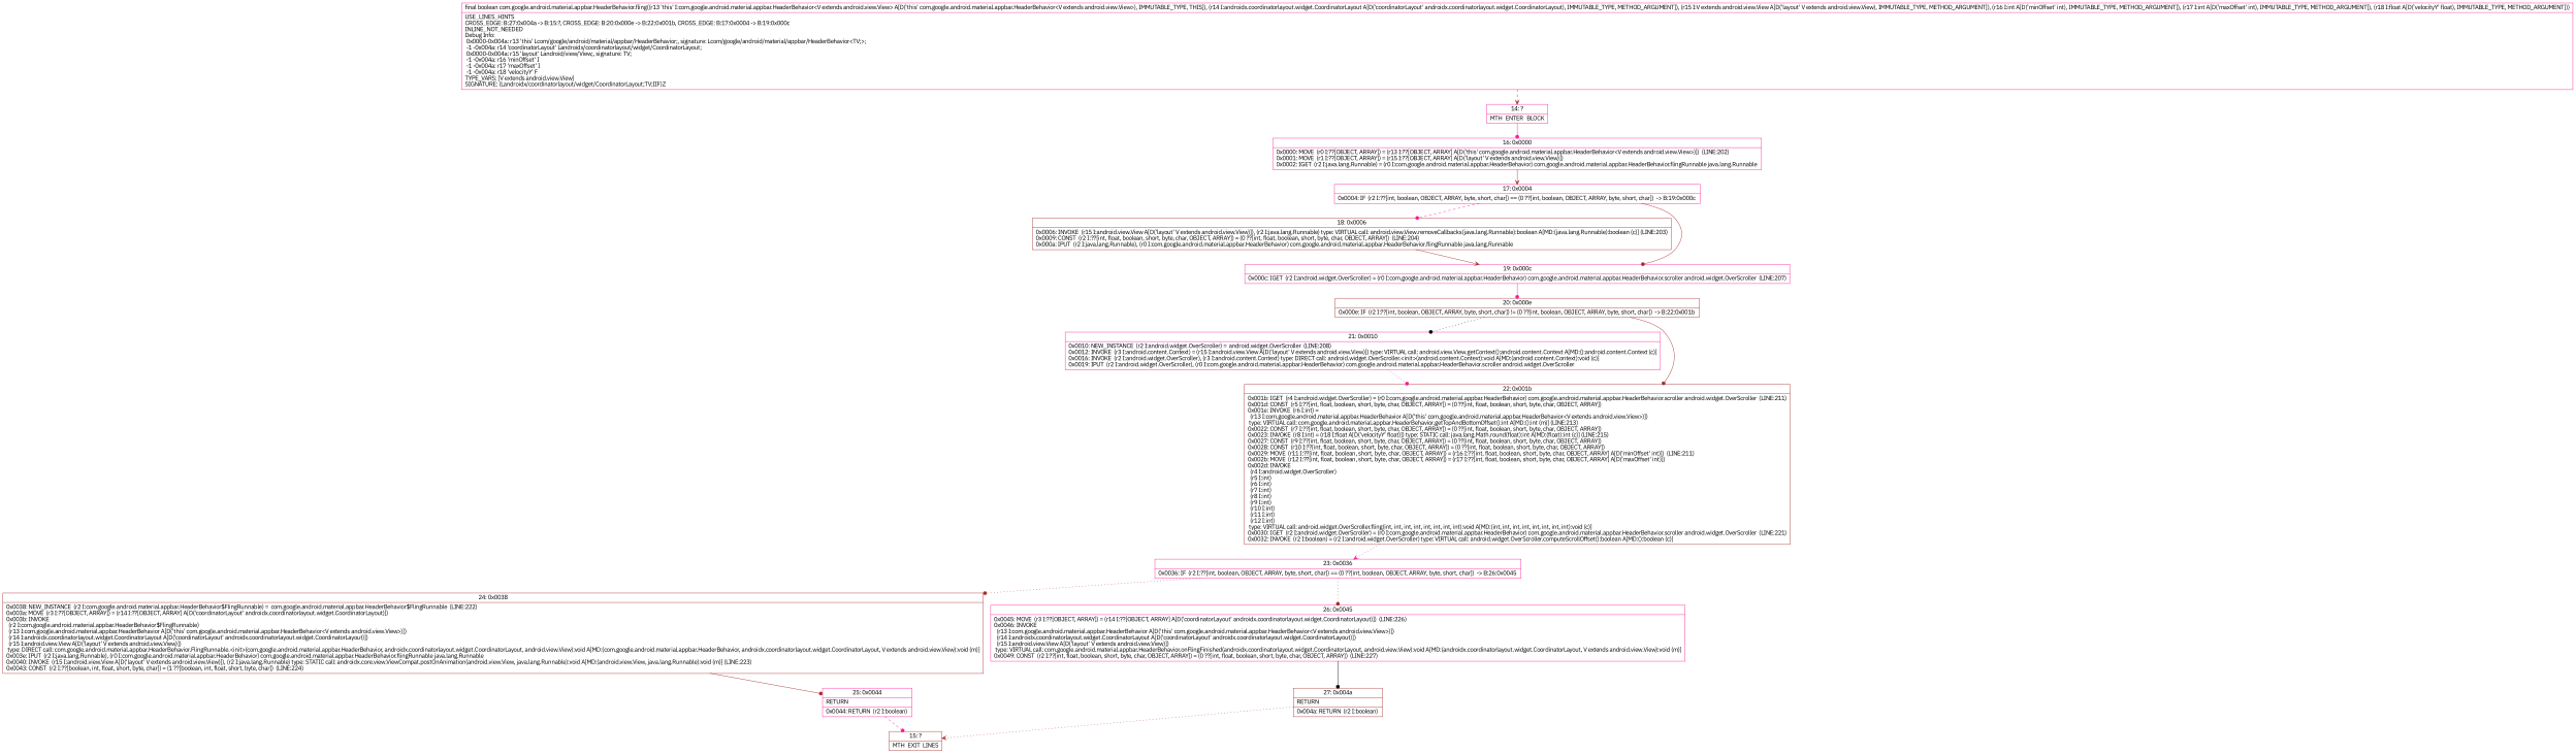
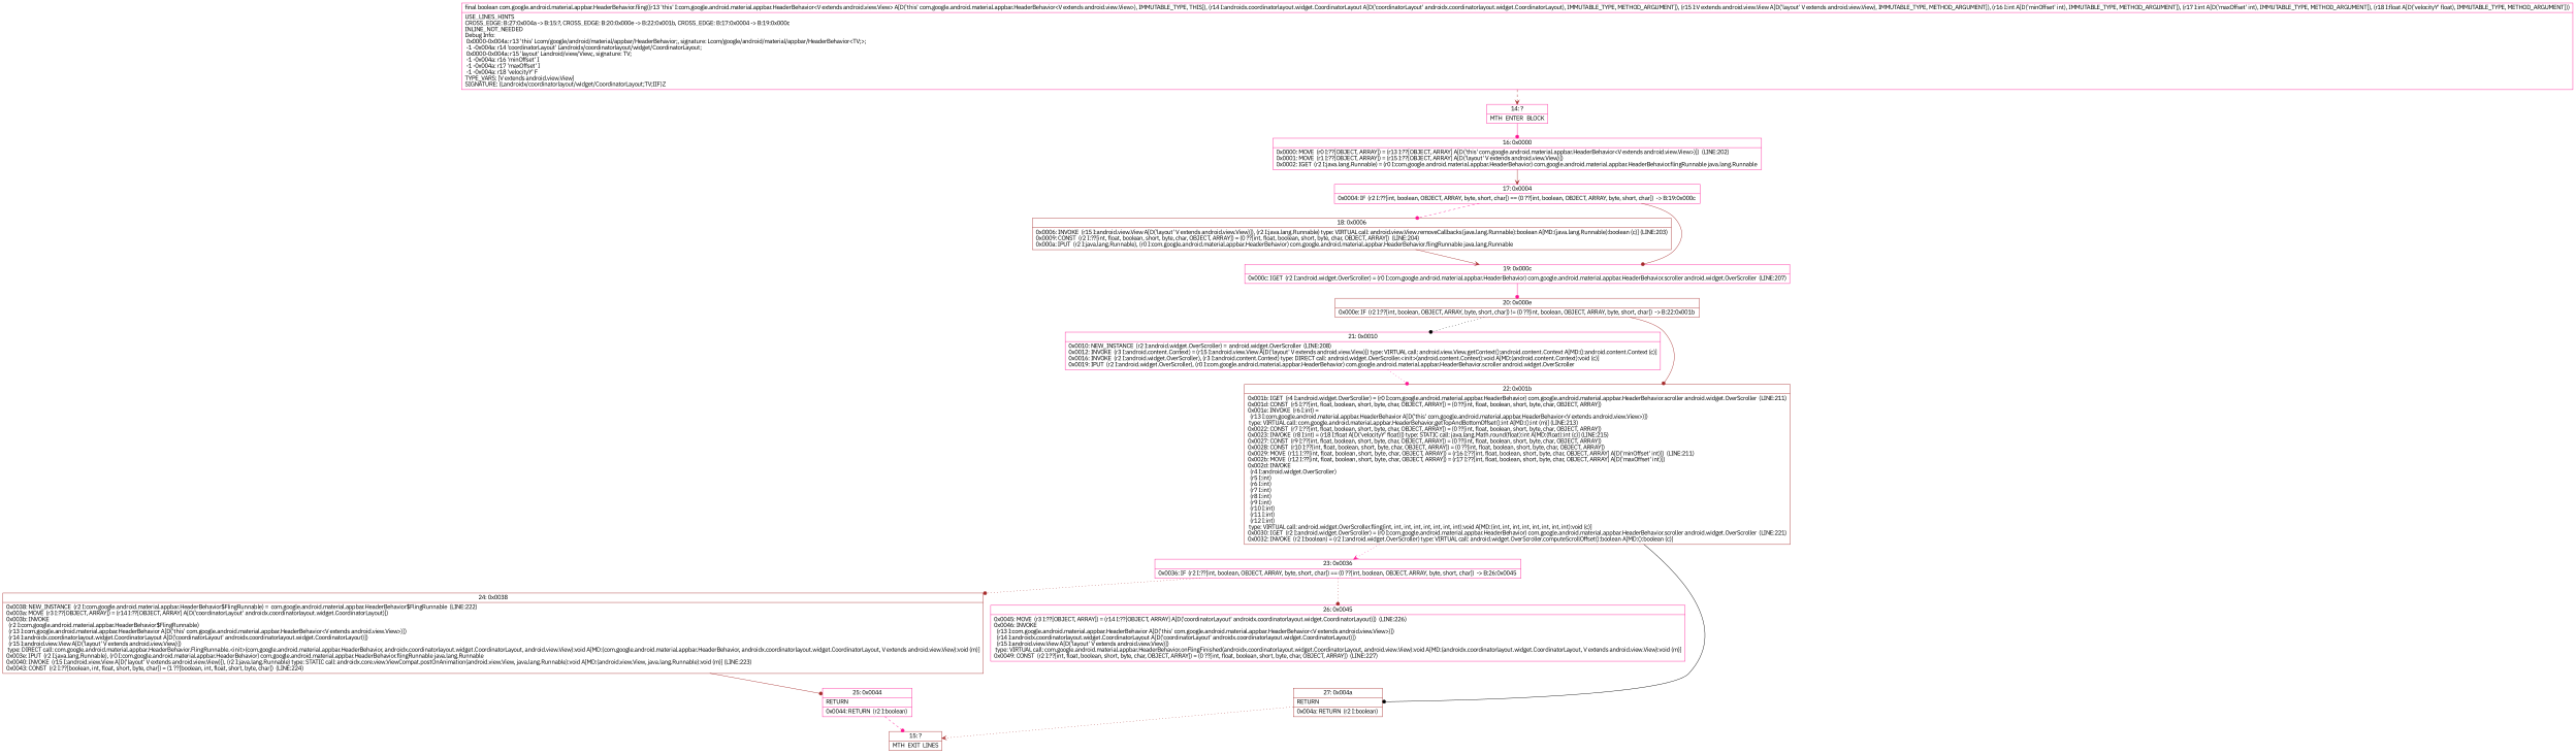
  digraph {
    fontname="IBM Plex Sans"
    node [color=deeppink fontname="IBM Plex Sans" shape=record]
    edge [arrowhead=dot color=brown fontname="IBM Plex Sans" style=solid]
    n1 [label="{14\:\ ?|MTH_ENTER_BLOCK\l}"]
    n2 [label="{16\:\ 0x0000|0x0000: MOVE  (r0 I:??[OBJECT, ARRAY]) = (r13 I:??[OBJECT, ARRAY] A[D('this' com.google.android.material.appbar.HeaderBehavior\<V extends android.view.View\>)])  (LINE:202)\l0x0001: MOVE  (r1 I:??[OBJECT, ARRAY]) = (r15 I:??[OBJECT, ARRAY] A[D('layout' V extends android.view.View)]) \l0x0002: IGET  (r2 I:java.lang.Runnable) = (r0 I:com.google.android.material.appbar.HeaderBehavior) com.google.android.material.appbar.HeaderBehavior.flingRunnable java.lang.Runnable \l}"]
    n3 [label="{17\:\ 0x0004|0x0004: IF  (r2 I:??[int, boolean, OBJECT, ARRAY, byte, short, char]) == (0 ??[int, boolean, OBJECT, ARRAY, byte, short, char])  \-\> B:19:0x000c \l}"]
    n4 [color=brown label="{18\:\ 0x0006|0x0006: INVOKE  (r15 I:android.view.View A[D('layout' V extends android.view.View)]), (r2 I:java.lang.Runnable) type: VIRTUAL call: android.view.View.removeCallbacks(java.lang.Runnable):boolean A[MD:(java.lang.Runnable):boolean (c)] (LINE:203)\l0x0009: CONST  (r2 I:??[int, float, boolean, short, byte, char, OBJECT, ARRAY]) = (0 ??[int, float, boolean, short, byte, char, OBJECT, ARRAY])  (LINE:204)\l0x000a: IPUT  (r2 I:java.lang.Runnable), (r0 I:com.google.android.material.appbar.HeaderBehavior) com.google.android.material.appbar.HeaderBehavior.flingRunnable java.lang.Runnable \l}"]
    n5 [label="{19\:\ 0x000c|0x000c: IGET  (r2 I:android.widget.OverScroller) = (r0 I:com.google.android.material.appbar.HeaderBehavior) com.google.android.material.appbar.HeaderBehavior.scroller android.widget.OverScroller  (LINE:207)\l}"]
    n6 [color=brown label="{20\:\ 0x000e|0x000e: IF  (r2 I:??[int, boolean, OBJECT, ARRAY, byte, short, char]) != (0 ??[int, boolean, OBJECT, ARRAY, byte, short, char])  \-\> B:22:0x001b \l}"]
    n7 [label="{21\:\ 0x0010|0x0010: NEW_INSTANCE  (r2 I:android.widget.OverScroller) =  android.widget.OverScroller  (LINE:208)\l0x0012: INVOKE  (r3 I:android.content.Context) = (r15 I:android.view.View A[D('layout' V extends android.view.View)]) type: VIRTUAL call: android.view.View.getContext():android.content.Context A[MD:():android.content.Context (c)]\l0x0016: INVOKE  (r2 I:android.widget.OverScroller), (r3 I:android.content.Context) type: DIRECT call: android.widget.OverScroller.\<init\>(android.content.Context):void A[MD:(android.content.Context):void (c)]\l0x0019: IPUT  (r2 I:android.widget.OverScroller), (r0 I:com.google.android.material.appbar.HeaderBehavior) com.google.android.material.appbar.HeaderBehavior.scroller android.widget.OverScroller \l}"]
    n8 [color=brown label="{22\:\ 0x001b|0x001b: IGET  (r4 I:android.widget.OverScroller) = (r0 I:com.google.android.material.appbar.HeaderBehavior) com.google.android.material.appbar.HeaderBehavior.scroller android.widget.OverScroller  (LINE:211)\l0x001d: CONST  (r5 I:??[int, float, boolean, short, byte, char, OBJECT, ARRAY]) = (0 ??[int, float, boolean, short, byte, char, OBJECT, ARRAY]) \l0x001e: INVOKE  (r6 I:int) = \l  (r13 I:com.google.android.material.appbar.HeaderBehavior A[D('this' com.google.android.material.appbar.HeaderBehavior\<V extends android.view.View\>)])\l type: VIRTUAL call: com.google.android.material.appbar.HeaderBehavior.getTopAndBottomOffset():int A[MD:():int (m)] (LINE:213)\l0x0022: CONST  (r7 I:??[int, float, boolean, short, byte, char, OBJECT, ARRAY]) = (0 ??[int, float, boolean, short, byte, char, OBJECT, ARRAY]) \l0x0023: INVOKE  (r8 I:int) = (r18 I:float A[D('velocityY' float)]) type: STATIC call: java.lang.Math.round(float):int A[MD:(float):int (c)] (LINE:215)\l0x0027: CONST  (r9 I:??[int, float, boolean, short, byte, char, OBJECT, ARRAY]) = (0 ??[int, float, boolean, short, byte, char, OBJECT, ARRAY]) \l0x0028: CONST  (r10 I:??[int, float, boolean, short, byte, char, OBJECT, ARRAY]) = (0 ??[int, float, boolean, short, byte, char, OBJECT, ARRAY]) \l0x0029: MOVE  (r11 I:??[int, float, boolean, short, byte, char, OBJECT, ARRAY]) = (r16 I:??[int, float, boolean, short, byte, char, OBJECT, ARRAY] A[D('minOffset' int)])  (LINE:211)\l0x002b: MOVE  (r12 I:??[int, float, boolean, short, byte, char, OBJECT, ARRAY]) = (r17 I:??[int, float, boolean, short, byte, char, OBJECT, ARRAY] A[D('maxOffset' int)]) \l0x002d: INVOKE  \l  (r4 I:android.widget.OverScroller)\l  (r5 I:int)\l  (r6 I:int)\l  (r7 I:int)\l  (r8 I:int)\l  (r9 I:int)\l  (r10 I:int)\l  (r11 I:int)\l  (r12 I:int)\l type: VIRTUAL call: android.widget.OverScroller.fling(int, int, int, int, int, int, int, int):void A[MD:(int, int, int, int, int, int, int, int):void (c)]\l0x0030: IGET  (r2 I:android.widget.OverScroller) = (r0 I:com.google.android.material.appbar.HeaderBehavior) com.google.android.material.appbar.HeaderBehavior.scroller android.widget.OverScroller  (LINE:221)\l0x0032: INVOKE  (r2 I:boolean) = (r2 I:android.widget.OverScroller) type: VIRTUAL call: android.widget.OverScroller.computeScrollOffset():boolean A[MD:():boolean (c)]\l}"]
    n9 [label="{23\:\ 0x0036|0x0036: IF  (r2 I:??[int, boolean, OBJECT, ARRAY, byte, short, char]) == (0 ??[int, boolean, OBJECT, ARRAY, byte, short, char])  \-\> B:26:0x0045 \l}"]
    n10 [color=brown label="{24\:\ 0x0038|0x0038: NEW_INSTANCE  (r2 I:com.google.android.material.appbar.HeaderBehavior$FlingRunnable) =  com.google.android.material.appbar.HeaderBehavior$FlingRunnable  (LINE:222)\l0x003a: MOVE  (r3 I:??[OBJECT, ARRAY]) = (r14 I:??[OBJECT, ARRAY] A[D('coordinatorLayout' androidx.coordinatorlayout.widget.CoordinatorLayout)]) \l0x003b: INVOKE  \l  (r2 I:com.google.android.material.appbar.HeaderBehavior$FlingRunnable)\l  (r13 I:com.google.android.material.appbar.HeaderBehavior A[D('this' com.google.android.material.appbar.HeaderBehavior\<V extends android.view.View\>)])\l  (r14 I:androidx.coordinatorlayout.widget.CoordinatorLayout A[D('coordinatorLayout' androidx.coordinatorlayout.widget.CoordinatorLayout)])\l  (r15 I:android.view.View A[D('layout' V extends android.view.View)])\l type: DIRECT call: com.google.android.material.appbar.HeaderBehavior.FlingRunnable.\<init\>(com.google.android.material.appbar.HeaderBehavior, androidx.coordinatorlayout.widget.CoordinatorLayout, android.view.View):void A[MD:(com.google.android.material.appbar.HeaderBehavior, androidx.coordinatorlayout.widget.CoordinatorLayout, V extends android.view.View):void (m)]\l0x003e: IPUT  (r2 I:java.lang.Runnable), (r0 I:com.google.android.material.appbar.HeaderBehavior) com.google.android.material.appbar.HeaderBehavior.flingRunnable java.lang.Runnable \l0x0040: INVOKE  (r15 I:android.view.View A[D('layout' V extends android.view.View)]), (r2 I:java.lang.Runnable) type: STATIC call: androidx.core.view.ViewCompat.postOnAnimation(android.view.View, java.lang.Runnable):void A[MD:(android.view.View, java.lang.Runnable):void (m)] (LINE:223)\l0x0043: CONST  (r2 I:??[boolean, int, float, short, byte, char]) = (1 ??[boolean, int, float, short, byte, char])  (LINE:224)\l}"]
    n11 [label="{26\:\ 0x0045|0x0045: MOVE  (r3 I:??[OBJECT, ARRAY]) = (r14 I:??[OBJECT, ARRAY] A[D('coordinatorLayout' androidx.coordinatorlayout.widget.CoordinatorLayout)])  (LINE:226)\l0x0046: INVOKE  \l  (r13 I:com.google.android.material.appbar.HeaderBehavior A[D('this' com.google.android.material.appbar.HeaderBehavior\<V extends android.view.View\>)])\l  (r14 I:androidx.coordinatorlayout.widget.CoordinatorLayout A[D('coordinatorLayout' androidx.coordinatorlayout.widget.CoordinatorLayout)])\l  (r15 I:android.view.View A[D('layout' V extends android.view.View)])\l type: VIRTUAL call: com.google.android.material.appbar.HeaderBehavior.onFlingFinished(androidx.coordinatorlayout.widget.CoordinatorLayout, android.view.View):void A[MD:(androidx.coordinatorlayout.widget.CoordinatorLayout, V extends android.view.View):void (m)]\l0x0049: CONST  (r2 I:??[int, float, boolean, short, byte, char, OBJECT, ARRAY]) = (0 ??[int, float, boolean, short, byte, char, OBJECT, ARRAY])  (LINE:227)\l}"]
    n12 [label="{25\:\ 0x0044|RETURN\l|0x0044: RETURN  (r2 I:boolean) \l}"]
    n13 [color=brown label="{27\:\ 0x004a|RETURN\l|0x004a: RETURN  (r2 I:boolean) \l}"]
    n14 [color=brown label="{15\:\ ?|MTH_EXIT_LINES\l}"]
    n15 [label="{final boolean com.google.android.material.appbar.HeaderBehavior.fling((r13 'this' I:com.google.android.material.appbar.HeaderBehavior\<V extends android.view.View\> A[D('this' com.google.android.material.appbar.HeaderBehavior\<V extends android.view.View\>), IMMUTABLE_TYPE, THIS]), (r14 I:androidx.coordinatorlayout.widget.CoordinatorLayout A[D('coordinatorLayout' androidx.coordinatorlayout.widget.CoordinatorLayout), IMMUTABLE_TYPE, METHOD_ARGUMENT]), (r15 I:V extends android.view.View A[D('layout' V extends android.view.View), IMMUTABLE_TYPE, METHOD_ARGUMENT]), (r16 I:int A[D('minOffset' int), IMMUTABLE_TYPE, METHOD_ARGUMENT]), (r17 I:int A[D('maxOffset' int), IMMUTABLE_TYPE, METHOD_ARGUMENT]), (r18 I:float A[D('velocityY' float), IMMUTABLE_TYPE, METHOD_ARGUMENT]))  | USE_LINES_HINTS\lCROSS_EDGE: B:27:0x004a \-\> B:15:?, CROSS_EDGE: B:20:0x000e \-\> B:22:0x001b, CROSS_EDGE: B:17:0x0004 \-\> B:19:0x000c\lINLINE_NOT_NEEDED\lDebug Info:\l  0x0000\-0x004a: r13 'this' Lcom\/google\/android\/material\/appbar\/HeaderBehavior;, signature: Lcom\/google\/android\/material\/appbar\/HeaderBehavior\<TV;\>;\l  \-1 \-0x004a: r14 'coordinatorLayout' Landroidx\/coordinatorlayout\/widget\/CoordinatorLayout;\l  0x0000\-0x004a: r15 'layout' Landroid\/view\/View;, signature: TV;\l  \-1 \-0x004a: r16 'minOffset' I\l  \-1 \-0x004a: r17 'maxOffset' I\l  \-1 \-0x004a: r18 'velocityY' F\lTYPE_VARS: [V extends android.view.View]\lSIGNATURE: (Landroidx\/coordinatorlayout\/widget\/CoordinatorLayout;TV;IIF)Z\l}"]
    n1 -> n2 [color=deeppink]
    n2 -> n3 [arrowhead=vee]
    n3 -> n4 [color=deeppink style=dashed]
    n3 -> n5
    n4 -> n5 [arrowhead=vee]
    n5 -> n6 [color=deeppink]
    n6 -> n7 [color=black style=dotted]
    n6 -> n8
    n7 -> n8 [color=deeppink style=dotted]
    n8 -> n9 [arrowhead=vee color=deeppink style=dotted]
    n9 -> n10 [style=dotted]
    n9 -> n11 [style=dotted]
    n10 -> n12
-   n11 -> n13 [color=black]
+   n8 -> n13 [color=black]
    n12 -> n14 [color=deeppink style=dashed]
    n13 -> n14 [arrowhead=vee style=dotted]
    n15 -> n1 [arrowhead=vee style=dashed]
  }
